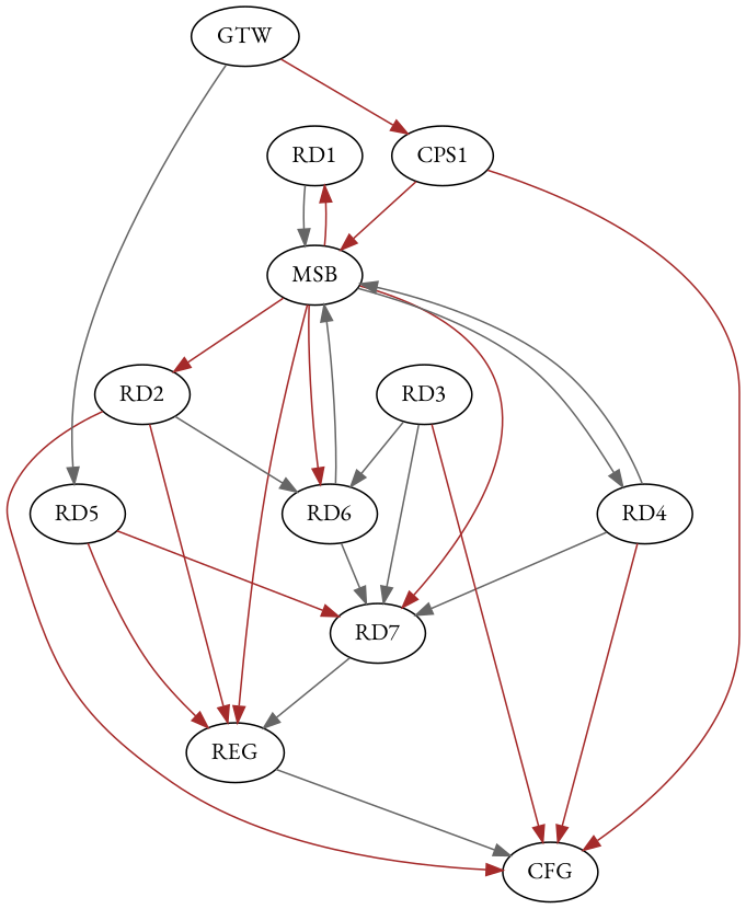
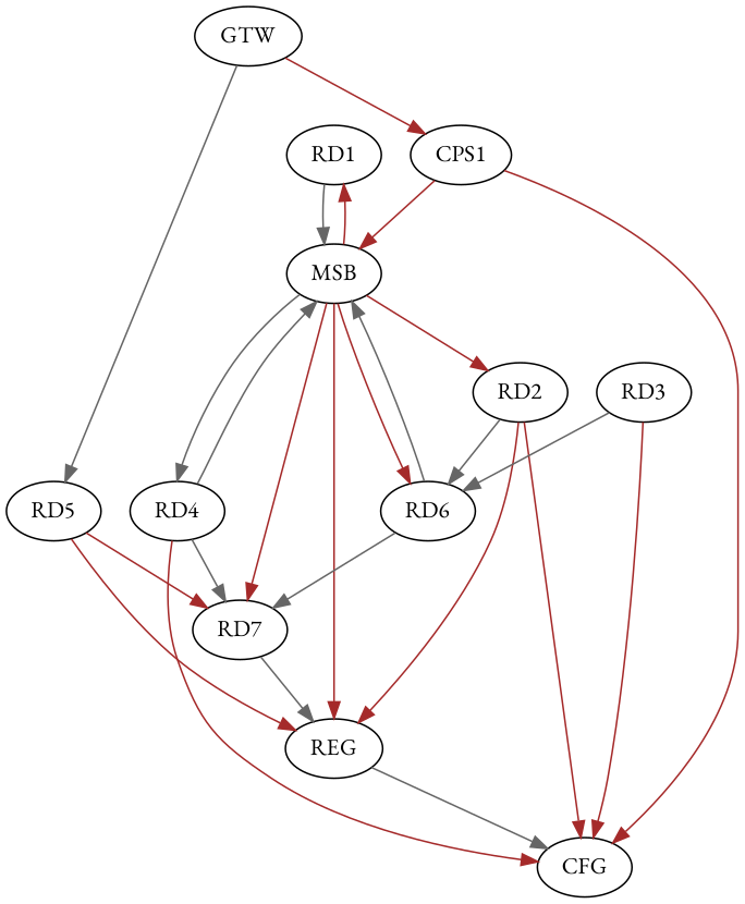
  strict digraph {
    fontname="EB Garamond"
    node [fontname="EB Garamond"]
    edge [color=brown fontname="EB Garamond"]
    n1 [label=RD1]
    n2 [label=MSB]
    n3 [label=RD2]
    n4 [label=RD7]
    n5 [label=REG]
    n6 [label=RD4]
    n7 [label=RD6]
    n8 [label=CFG]
    n9 [label=RD3]
    n10 [label=RD5]
    n11 [label=CPS1]
    n12 [label=GTW]
    n1 -> n2 [color=gray40]
    n2 -> n1
    n2 -> n3
    n2 -> n4
    n2 -> n5
    n2 -> n6 [color=gray40]
    n2 -> n7
    n3 -> n5
    n3 -> n7 [color=gray40]
    n3 -> n8
    n4 -> n5 [color=gray40]
    n5 -> n8 [color=gray40]
    n6 -> n2 [color=gray40]
    n6 -> n4 [color=gray40]
    n6 -> n8
    n7 -> n2 [color=gray40]
    n7 -> n4 [color=gray40]
-   n9 -> n4 [color=gray40]
    n9 -> n7 [color=gray40]
    n9 -> n8
    n10 -> n4
    n10 -> n5
    n11 -> n2
    n11 -> n8
    n12 -> n10 [color=gray40]
    n12 -> n11
  }
